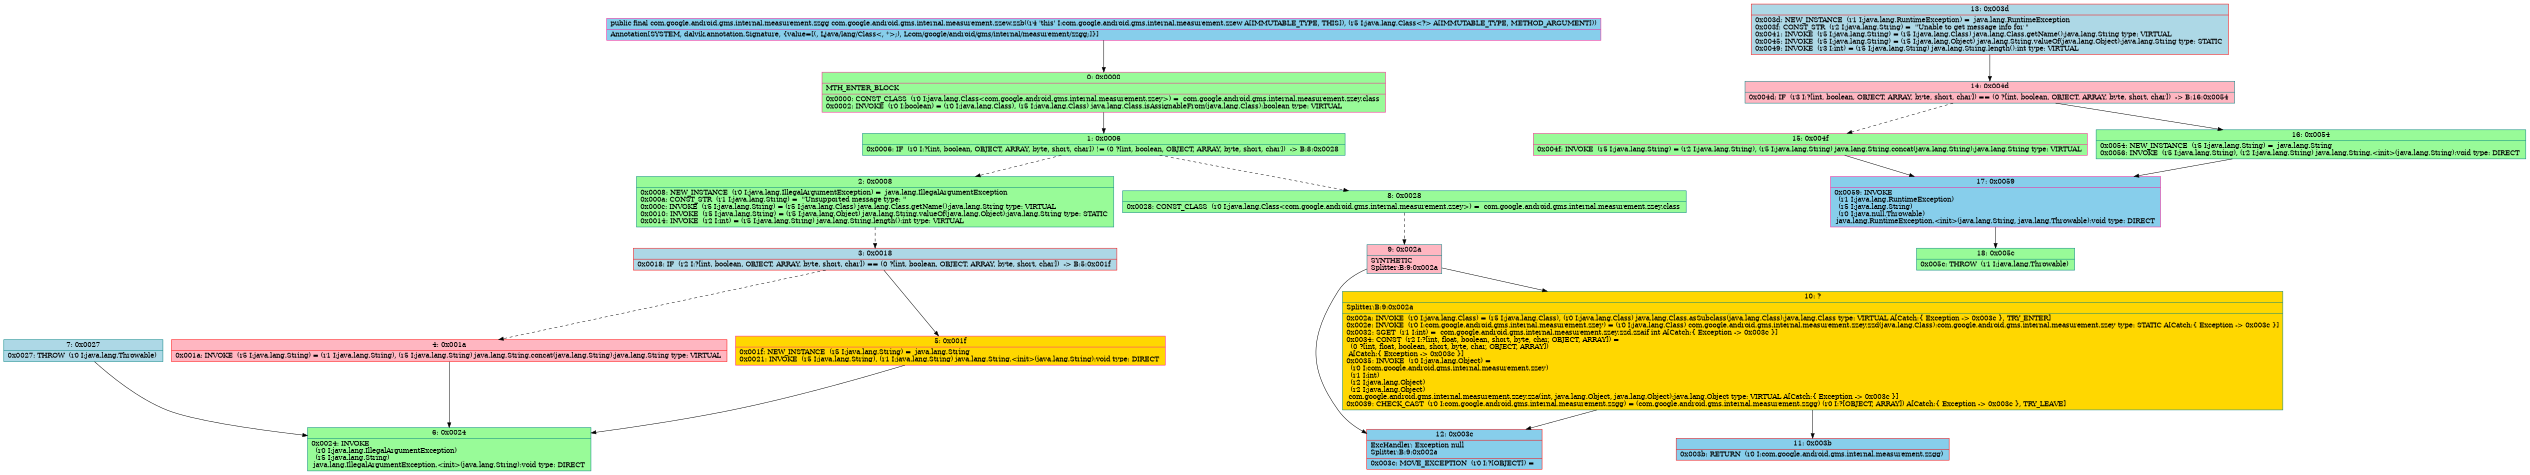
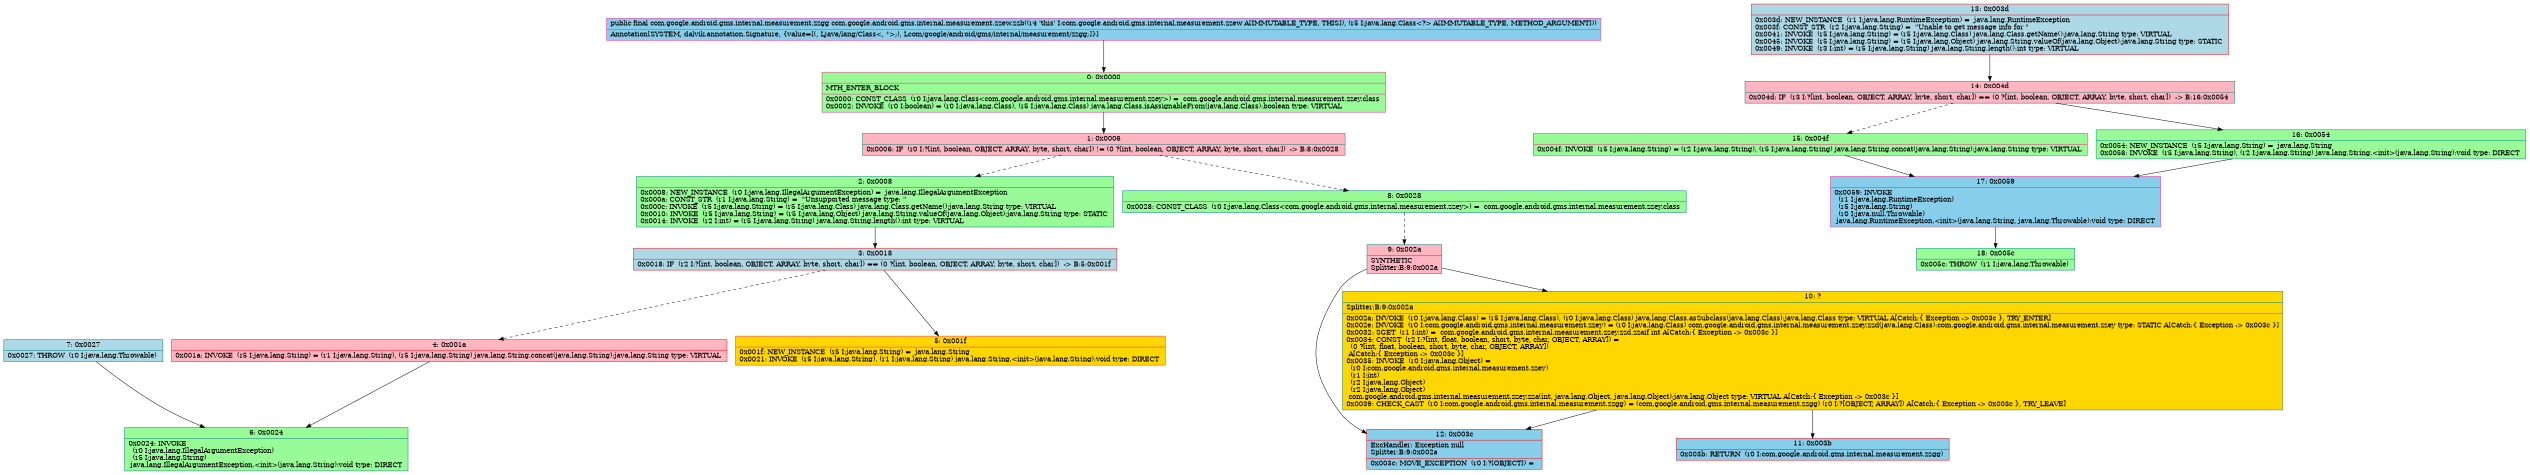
  digraph {
    fontname="DejaVu Serif"
    node [color=teal fillcolor=palegreen fontname="DejaVu Serif" shape=record style=filled]
    edge [fontname="DejaVu Serif"]
    n1 [color=deeppink label="{0\:\ 0x0000|MTH_ENTER_BLOCK\l|0x0000: CONST_CLASS  (r0 I:java.lang.Class\<com.google.android.gms.internal.measurement.zzey\>) =  com.google.android.gms.internal.measurement.zzey.class \l0x0002: INVOKE  (r0 I:boolean) = (r0 I:java.lang.Class), (r5 I:java.lang.Class) java.lang.Class.isAssignableFrom(java.lang.Class):boolean type: VIRTUAL \l}"]
-   n2 [label="{1\:\ 0x0006|0x0006: IF  (r0 I:?[int, boolean, OBJECT, ARRAY, byte, short, char]) != (0 ?[int, boolean, OBJECT, ARRAY, byte, short, char])  \-\> B:8:0x0028 \l}"]
+   n2 [fillcolor=lightpink label="{1\:\ 0x0006|0x0006: IF  (r0 I:?[int, boolean, OBJECT, ARRAY, byte, short, char]) != (0 ?[int, boolean, OBJECT, ARRAY, byte, short, char])  \-\> B:8:0x0028 \l}"]
    n3 [label="{2\:\ 0x0008|0x0008: NEW_INSTANCE  (r0 I:java.lang.IllegalArgumentException) =  java.lang.IllegalArgumentException \l0x000a: CONST_STR  (r1 I:java.lang.String) =  \"Unsupported message type: \" \l0x000c: INVOKE  (r5 I:java.lang.String) = (r5 I:java.lang.Class) java.lang.Class.getName():java.lang.String type: VIRTUAL \l0x0010: INVOKE  (r5 I:java.lang.String) = (r5 I:java.lang.Object) java.lang.String.valueOf(java.lang.Object):java.lang.String type: STATIC \l0x0014: INVOKE  (r2 I:int) = (r5 I:java.lang.String) java.lang.String.length():int type: VIRTUAL \l}"]
    n4 [label="{8\:\ 0x0028|0x0028: CONST_CLASS  (r0 I:java.lang.Class\<com.google.android.gms.internal.measurement.zzey\>) =  com.google.android.gms.internal.measurement.zzey.class \l}"]
    n5 [color=red fillcolor=lightblue label="{3\:\ 0x0018|0x0018: IF  (r2 I:?[int, boolean, OBJECT, ARRAY, byte, short, char]) == (0 ?[int, boolean, OBJECT, ARRAY, byte, short, char])  \-\> B:5:0x001f \l}"]
    n6 [fillcolor=lightpink label="{9\:\ 0x002a|SYNTHETIC\lSplitter:B:9:0x002a\l}"]
    n7 [color=red fillcolor=lightpink label="{4\:\ 0x001a|0x001a: INVOKE  (r5 I:java.lang.String) = (r1 I:java.lang.String), (r5 I:java.lang.String) java.lang.String.concat(java.lang.String):java.lang.String type: VIRTUAL \l}"]
    n8 [color=deeppink fillcolor=gold label="{5\:\ 0x001f|0x001f: NEW_INSTANCE  (r5 I:java.lang.String) =  java.lang.String \l0x0021: INVOKE  (r5 I:java.lang.String), (r1 I:java.lang.String) java.lang.String.\<init\>(java.lang.String):void type: DIRECT \l}"]
    n9 [label="{6\:\ 0x0024|0x0024: INVOKE  \l  (r0 I:java.lang.IllegalArgumentException)\l  (r5 I:java.lang.String)\l java.lang.IllegalArgumentException.\<init\>(java.lang.String):void type: DIRECT \l}"]
    n10 [fillcolor=lightblue label="{7\:\ 0x0027|0x0027: THROW  (r0 I:java.lang.Throwable) \l}"]
    n11 [fillcolor=gold label="{10\:\ ?|Splitter:B:9:0x002a\l|0x002a: INVOKE  (r0 I:java.lang.Class) = (r5 I:java.lang.Class), (r0 I:java.lang.Class) java.lang.Class.asSubclass(java.lang.Class):java.lang.Class type: VIRTUAL A[Catch:\{ Exception \-\> 0x003c \}, TRY_ENTER]\l0x002e: INVOKE  (r0 I:com.google.android.gms.internal.measurement.zzey) = (r0 I:java.lang.Class) com.google.android.gms.internal.measurement.zzey.zzd(java.lang.Class):com.google.android.gms.internal.measurement.zzey type: STATIC A[Catch:\{ Exception \-\> 0x003c \}]\l0x0032: SGET  (r1 I:int) =  com.google.android.gms.internal.measurement.zzey.zzd.zzaif int A[Catch:\{ Exception \-\> 0x003c \}]\l0x0034: CONST  (r2 I:?[int, float, boolean, short, byte, char, OBJECT, ARRAY]) = \l  (0 ?[int, float, boolean, short, byte, char, OBJECT, ARRAY])\l A[Catch:\{ Exception \-\> 0x003c \}]\l0x0035: INVOKE  (r0 I:java.lang.Object) = \l  (r0 I:com.google.android.gms.internal.measurement.zzey)\l  (r1 I:int)\l  (r2 I:java.lang.Object)\l  (r2 I:java.lang.Object)\l com.google.android.gms.internal.measurement.zzey.zza(int, java.lang.Object, java.lang.Object):java.lang.Object type: VIRTUAL A[Catch:\{ Exception \-\> 0x003c \}]\l0x0039: CHECK_CAST  (r0 I:com.google.android.gms.internal.measurement.zzgg) = (com.google.android.gms.internal.measurement.zzgg) (r0 I:?[OBJECT, ARRAY]) A[Catch:\{ Exception \-\> 0x003c \}, TRY_LEAVE]\l}"]
    n12 [color=red fillcolor=skyblue label="{12\:\ 0x003c|ExcHandler: Exception null\lSplitter:B:9:0x002a\l|0x003c: MOVE_EXCEPTION  (r0 I:?[OBJECT]) =  \l}"]
    n13 [color=red fillcolor=skyblue label="{11\:\ 0x003b|0x003b: RETURN  (r0 I:com.google.android.gms.internal.measurement.zzgg) \l}"]
    n14 [color=red fillcolor=lightblue label="{13\:\ 0x003d|0x003d: NEW_INSTANCE  (r1 I:java.lang.RuntimeException) =  java.lang.RuntimeException \l0x003f: CONST_STR  (r2 I:java.lang.String) =  \"Unable to get message info for \" \l0x0041: INVOKE  (r5 I:java.lang.String) = (r5 I:java.lang.Class) java.lang.Class.getName():java.lang.String type: VIRTUAL \l0x0045: INVOKE  (r5 I:java.lang.String) = (r5 I:java.lang.Object) java.lang.String.valueOf(java.lang.Object):java.lang.String type: STATIC \l0x0049: INVOKE  (r3 I:int) = (r5 I:java.lang.String) java.lang.String.length():int type: VIRTUAL \l}"]
    n15 [fillcolor=lightpink label="{14\:\ 0x004d|0x004d: IF  (r3 I:?[int, boolean, OBJECT, ARRAY, byte, short, char]) == (0 ?[int, boolean, OBJECT, ARRAY, byte, short, char])  \-\> B:16:0x0054 \l}"]
    n16 [color=deeppink label="{15\:\ 0x004f|0x004f: INVOKE  (r5 I:java.lang.String) = (r2 I:java.lang.String), (r5 I:java.lang.String) java.lang.String.concat(java.lang.String):java.lang.String type: VIRTUAL \l}"]
    n17 [label="{16\:\ 0x0054|0x0054: NEW_INSTANCE  (r5 I:java.lang.String) =  java.lang.String \l0x0056: INVOKE  (r5 I:java.lang.String), (r2 I:java.lang.String) java.lang.String.\<init\>(java.lang.String):void type: DIRECT \l}"]
    n18 [color=deeppink fillcolor=skyblue label="{17\:\ 0x0059|0x0059: INVOKE  \l  (r1 I:java.lang.RuntimeException)\l  (r5 I:java.lang.String)\l  (r0 I:java.null.Throwable)\l java.lang.RuntimeException.\<init\>(java.lang.String, java.lang.Throwable):void type: DIRECT \l}"]
    n19 [label="{18\:\ 0x005c|0x005c: THROW  (r1 I:java.lang.Throwable) \l}"]
    n20 [color=deeppink fillcolor=skyblue label="{public final com.google.android.gms.internal.measurement.zzgg com.google.android.gms.internal.measurement.zzew.zzb((r4 'this' I:com.google.android.gms.internal.measurement.zzew A[IMMUTABLE_TYPE, THIS]), (r5 I:java.lang.Class\<?\> A[IMMUTABLE_TYPE, METHOD_ARGUMENT]))  | Annotation[SYSTEM, dalvik.annotation.Signature, \{value=[(, Ljava\/lang\/Class\<, *\>;), Lcom\/google\/android\/gms\/internal\/measurement\/zzgg;]\}]\l}"]
    n1 -> n2
    n2 -> n3 [style=dashed]
    n2 -> n4 [style=dashed]
-   n3 -> n5 [style=dashed]
+   n3 -> n5
    n4 -> n6 [style=dashed]
    n5 -> n7 [style=dashed]
    n5 -> n8
    n6 -> n11
    n6 -> n12
    n7 -> n9
-   n8 -> n9
    n10 -> n9
    n11 -> n12
    n11 -> n13
    n14 -> n15
    n15 -> n16 [style=dashed]
    n15 -> n17
    n16 -> n18
    n17 -> n18
    n18 -> n19
    n20 -> n1
  }
